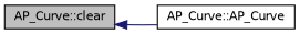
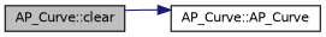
  digraph {
    rankdir=LR
    node [color=black fontname=Helvetica fontsize=10 shape=record style=filled]
    n1 [fillcolor=grey75 fontcolor=black height=0.2 label="AP_Curve::clear" width=0.4]
    n2 [fillcolor=white height=0.2 label="AP_Curve::AP_Curve" width=0.4]
-   n1 -> n2 [color=midnightblue dir=back fontname=Helvetica fontsize=10 labelfontname=Helvetica labelfontsize=10 style=solid]
+   n2 -> n1 [color=midnightblue dir=back fontname=Helvetica fontsize=10 labelfontname=Helvetica labelfontsize=10 style=solid]
  }
